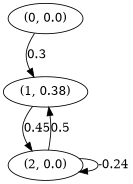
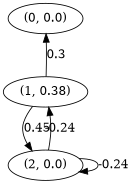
  digraph {
    n1 [label="(0, 0.0)"]
    n2 [label="(1, 0.38)"]
    n3 [label="(2, 0.0)"]
-   n1 -> n2 [label=0.3]
+   n2 -> n1 [label=0.3]
    n2 -> n3 [label=0.45]
-   n3 -> n2 [label=0.5]
+   n3 -> n2 [label=-0.24]
    n3 -> n3 [label=-0.24]
  }
